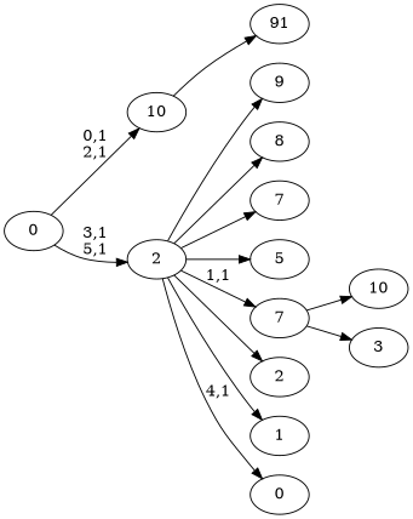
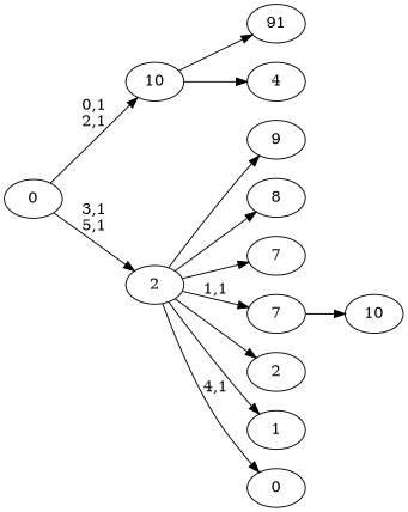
  digraph {
    rankdir=LR
    n1 [label=91]
    n2 [label=10]
    n3 [label=9]
    n4 [label=8]
    n5 [label=7]
-   n6 [label=5]
+   n7 [label=4]
    10
-   n9 [label=3]
    7
    n11 [label=2]
    n12 [label=1]
    n13 [label=0]
    2
    0
    10 -> n1
+   10 -> n7
    7 -> n2
-   7 -> n9
    2 -> n3
    2 -> n4
    2 -> n5
-   2 -> n6
    2 -> 7 [label="1,1"]
    2 -> n11
    2 -> n12
    2 -> n13 [label="4,1"]
    0 -> 10 [label="0,1\n2,1"]
    0 -> 2 [label="3,1\n5,1"]
  }
